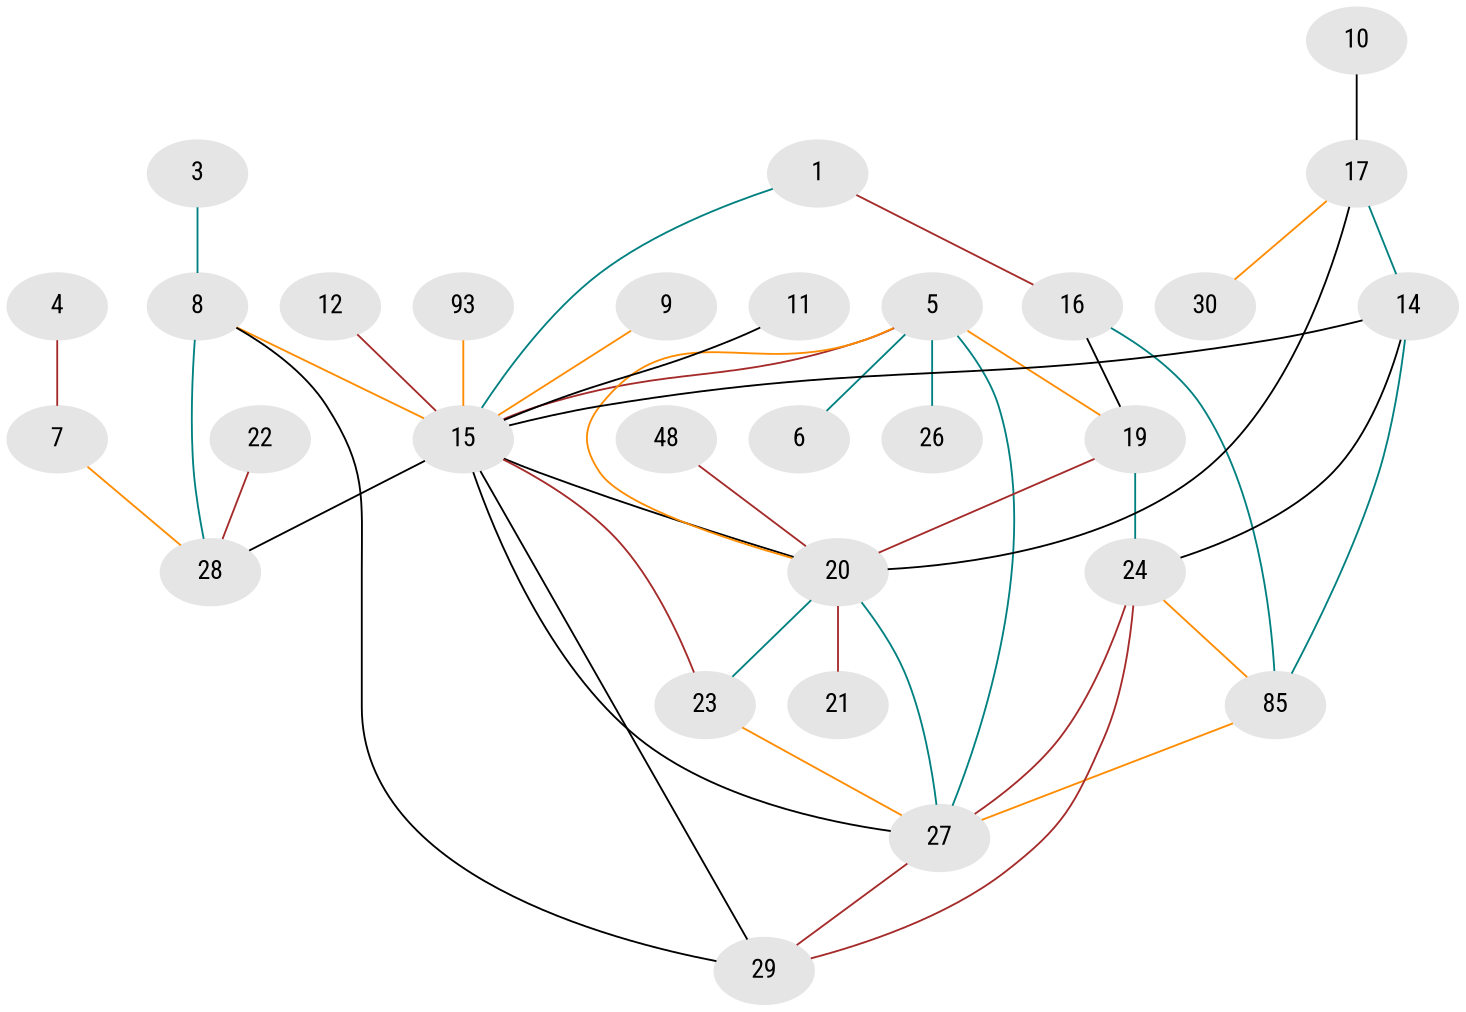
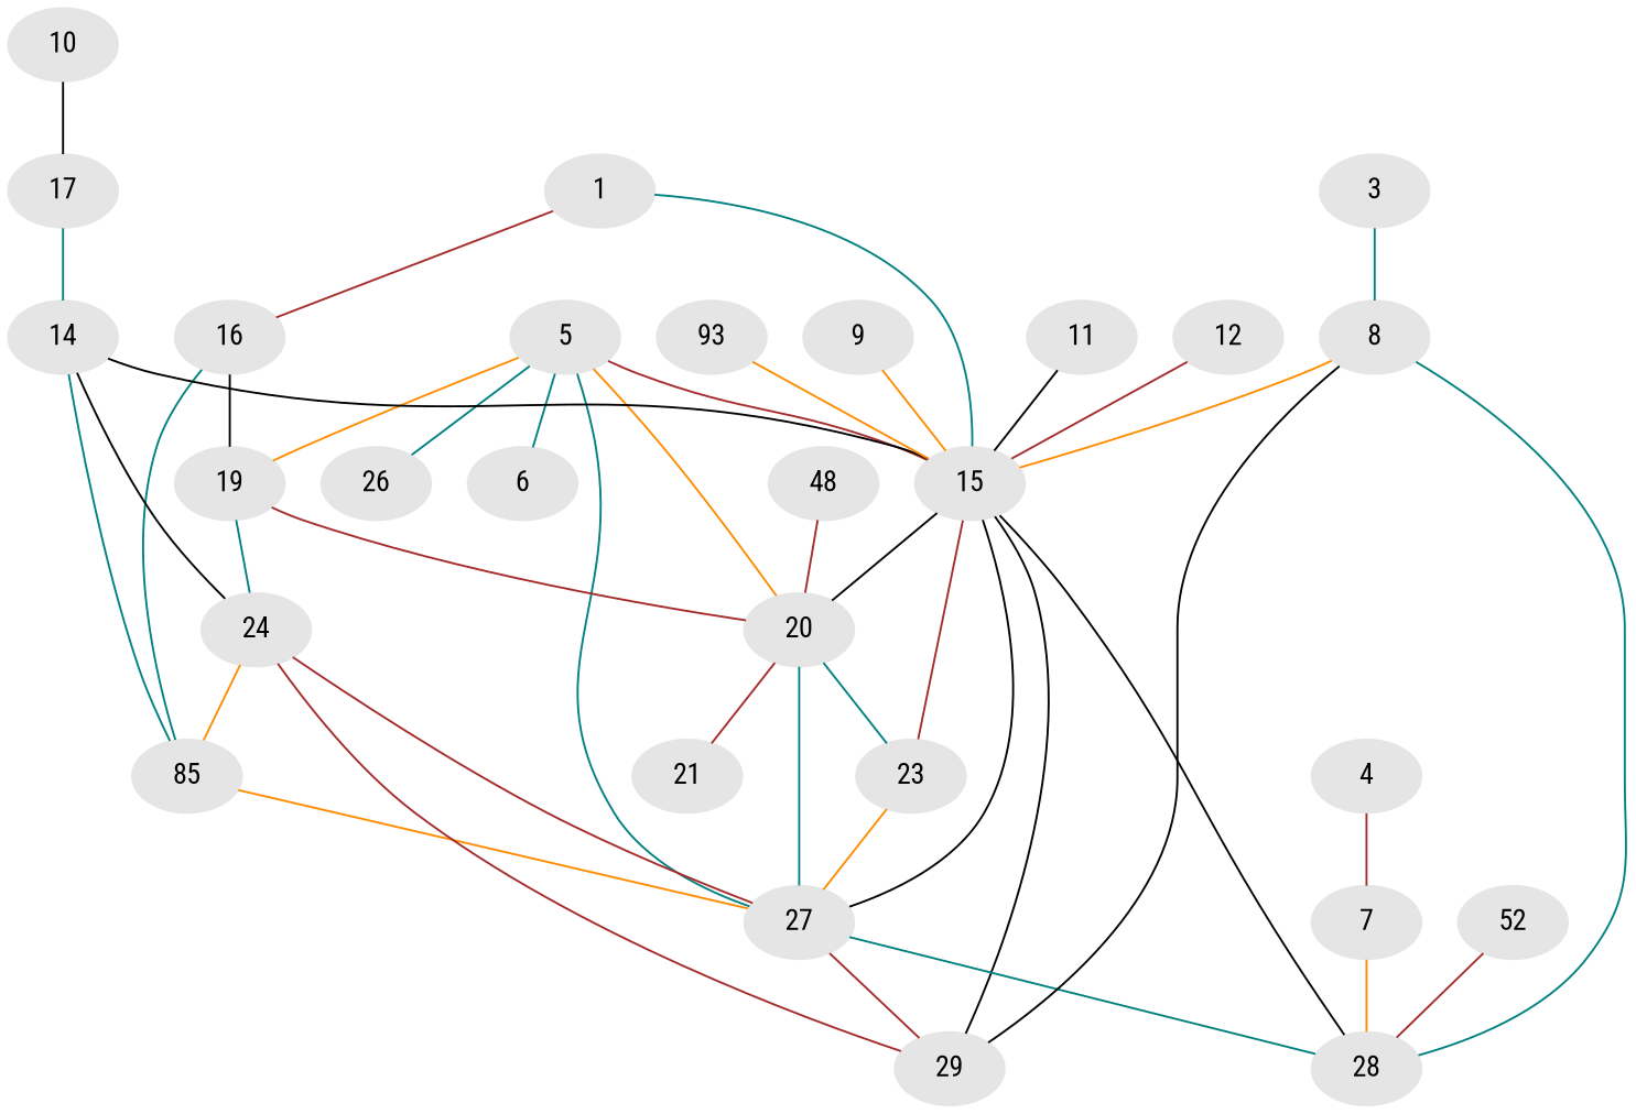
  graph {
    fontname="Roboto Condensed"
    node [color=gray90 fontname="Roboto Condensed" style=filled]
    edge [color=teal fontname="Roboto Condensed" weight=1.0]
    1
    15
    16
    20
    27
    28
    29
    23
    3
    8
    4
    7
    5
    6
    19
    26
    n17 [label=85]
    24
    21
    9
    10
    17
    14
-   30
    11
    12
    n27 [label=93]
    n28 [label=48]
-   22
+   22 [label=52]
    1 -- 15
    1 -- 16 [color=brown]
    15 -- 20 [color=black]
    15 -- 27 [color=black weight=2.0]
    15 -- 28 [color=black weight=2.0]
    15 -- 29 [color=black]
    15 -- 23 [color=brown weight=2.0]
    16 -- 19 [color=black]
    16 -- n17
    20 -- 27 [weight=2.0]
    20 -- 23 [weight=2.0]
    20 -- 21 [color=brown]
+   27 -- 28
    27 -- 29 [color=brown]
    23 -- 27 [color=darkorange]
    3 -- 8
    8 -- 15 [color=darkorange]
    8 -- 28
    8 -- 29 [color=black]
    4 -- 7 [color=brown]
    7 -- 28 [color=darkorange weight=2.0]
    5 -- 15 [color=brown weight=2.0]
    5 -- 20 [color=darkorange]
    5 -- 27 [weight=2.0]
    5 -- 6
    5 -- 19 [color=darkorange]
    5 -- 26
    19 -- 20 [color=brown weight=2.0]
    19 -- 24
    n17 -- 27 [color=darkorange]
    24 -- 27 [color=brown weight=2.0]
    24 -- 29 [color=brown]
    24 -- n17 [color=darkorange]
    9 -- 15 [color=darkorange]
    10 -- 17 [color=black]
-   17 -- 20 [color=black]
    17 -- 14 [weight=2.0]
-   17 -- 30 [color=darkorange]
    14 -- 15 [color=black weight=2.0]
    14 -- n17
    14 -- 24 [color=black]
    11 -- 15 [color=black]
    12 -- 15 [color=brown]
    n27 -- 15 [color=darkorange]
    n28 -- 20 [color=brown]
    22 -- 28 [color=brown]
  }
